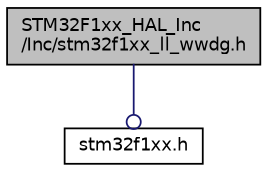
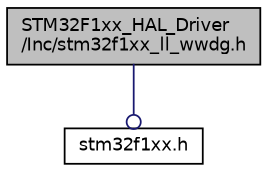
  digraph {
    node [color=black fontname=Helvetica fontsize=10 shape=record style=filled]
-   n1 [fillcolor=grey75 fontcolor=black height=0.2 label="STM32F1xx_HAL_Inc\l/Inc/stm32f1xx_ll_wwdg.h" width=0.4]
+   n1 [fillcolor=grey75 fontcolor=black height=0.2 label="STM32F1xx_HAL_Driver\l/Inc/stm32f1xx_ll_wwdg.h" width=0.4]
    n2 [fillcolor=white height=0.2 label="stm32f1xx.h" width=0.4]
    n1 -> n2 [color=midnightblue fontname=Helvetica fontsize=10 labelfontname=Helvetica labelfontsize=10 style=solid arrowhead=odot]
  }
